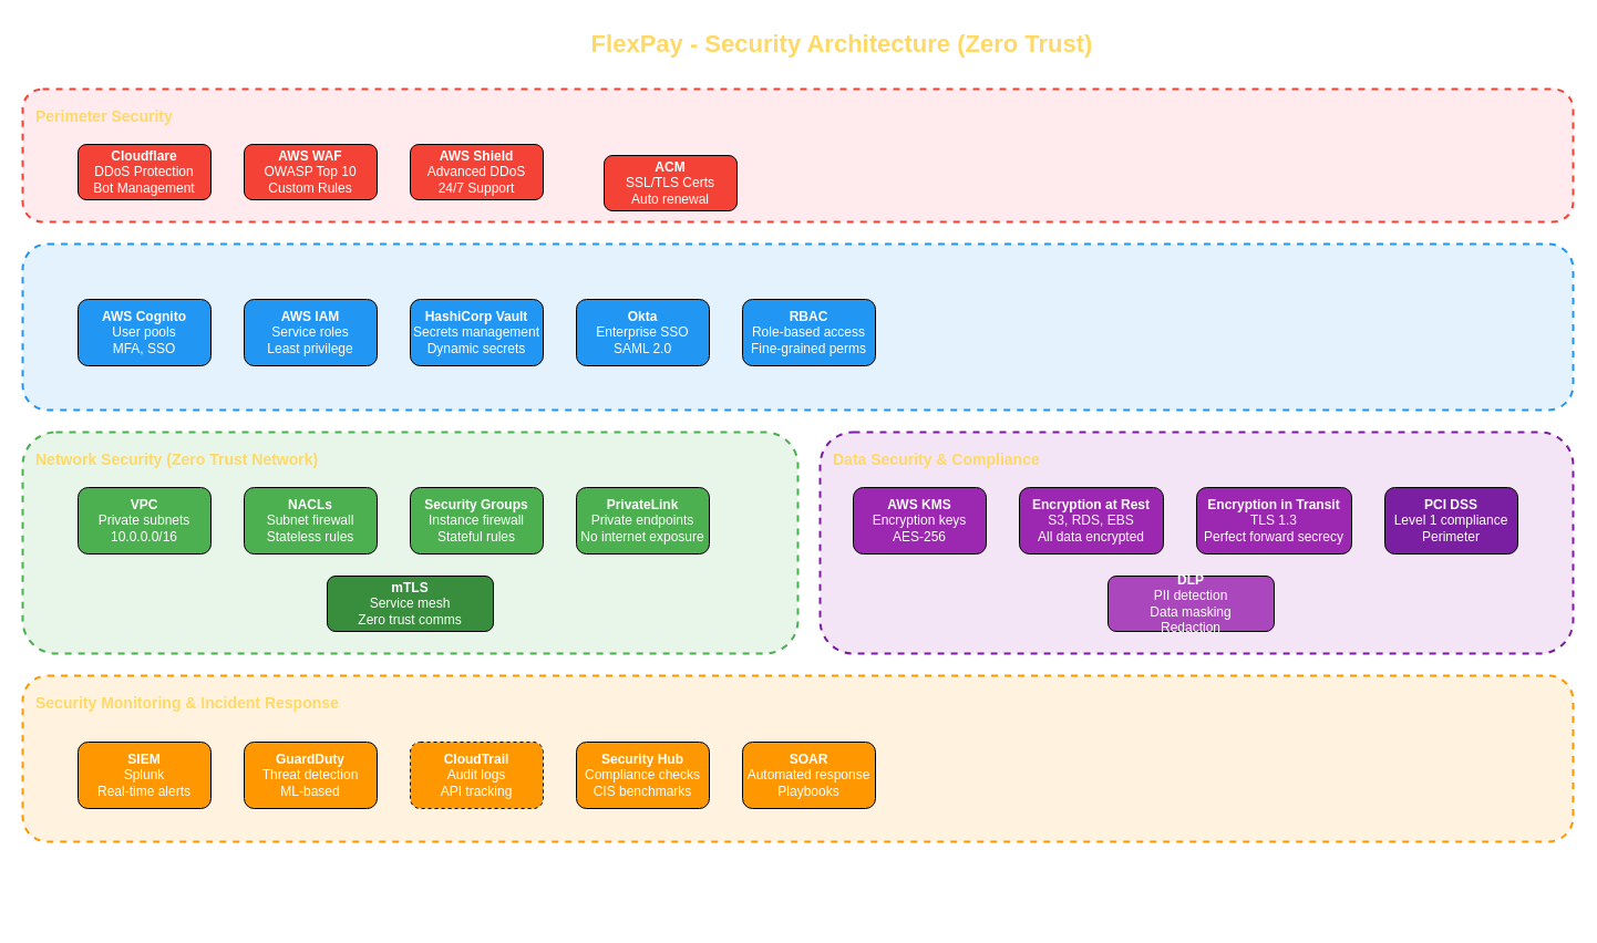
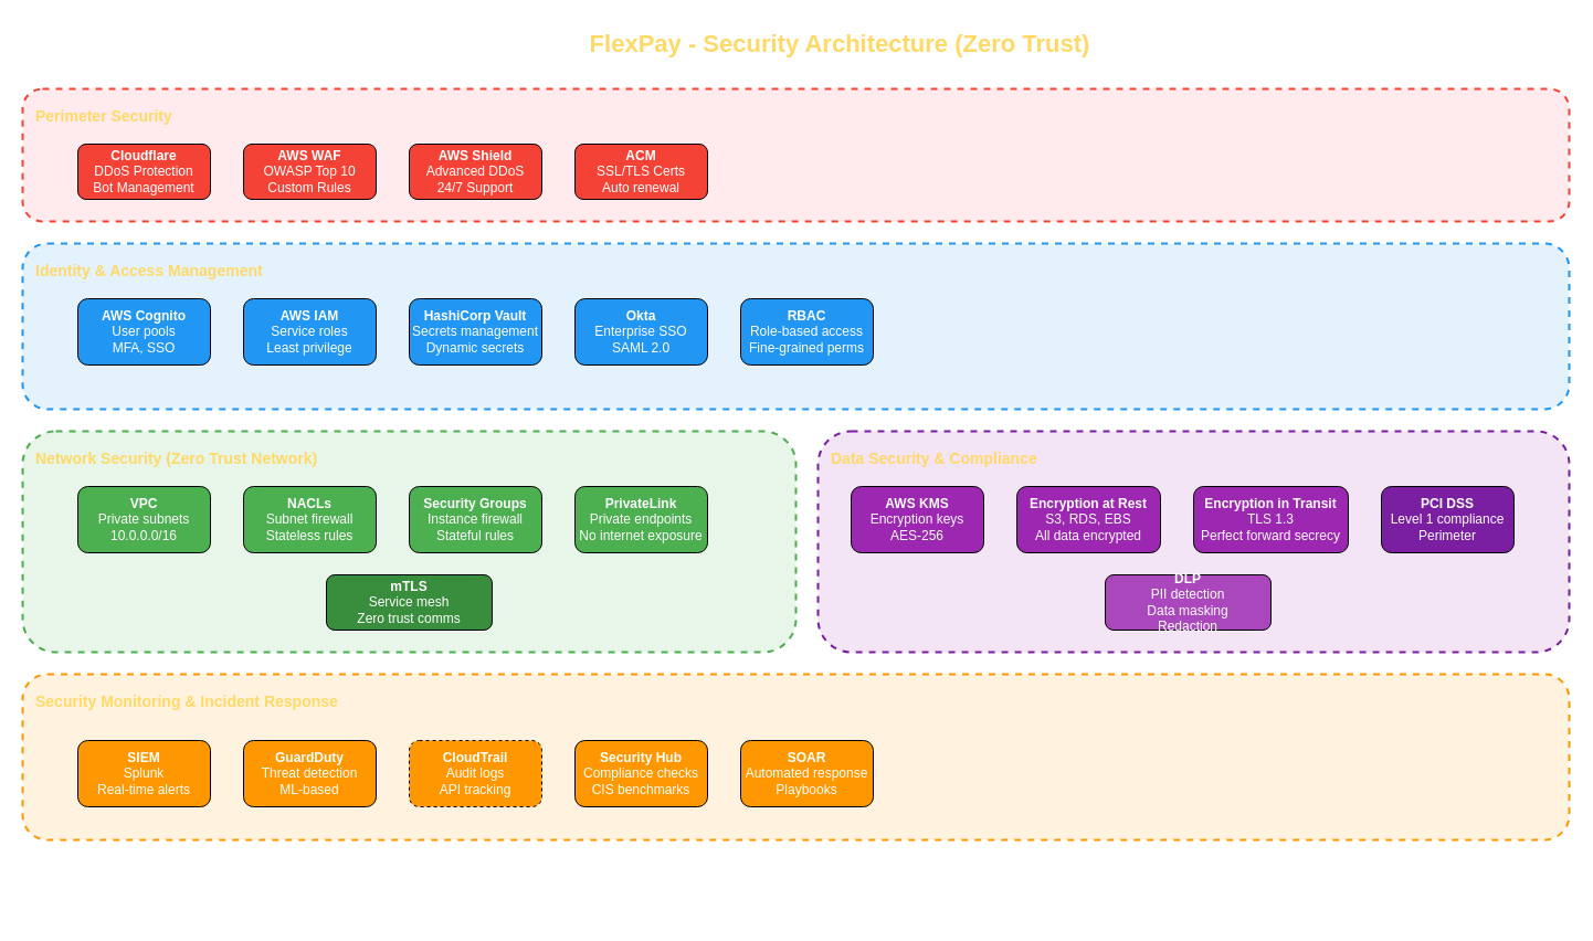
  <mxCell id="0" />
  <mxCell id="1" parent="0" />
  <mxCell id="2" value="FlexPay - Security Architecture (Zero Trust)" style="text;html=1;strokeColor=none;fillColor=none;align=center;verticalAlign=middle;whiteSpace=wrap;rounded=0;fontSize=22;fontStyle=1;sketch=1;curveFitting=1;jiggle=2;fontColor=#FFD966;" vertex="1" parent="1"><mxGeometry x="460" y="20" width="600" height="40" as="geometry" /></mxCell>
  <mxCell id="3" value="" style="rounded=1;whiteSpace=wrap;html=1;fillColor=#ffebee;strokeColor=#f44336;strokeWidth=2;dashed=1;" vertex="1" parent="1"><mxGeometry x="20" y="80" width="1400" height="120" as="geometry" /></mxCell>
  <mxCell id="4" value="&lt;b&gt;Perimeter Security&lt;/b&gt;" style="text;html=1;strokeColor=none;fillColor=none;align=left;verticalAlign=top;whiteSpace=wrap;rounded=0;fontSize=14;fontStyle=1;fontColor=#FFD966;" vertex="1" parent="1"><mxGeometry x="30" y="90" width="200" height="20" as="geometry" /></mxCell>
  <mxCell id="5" value="&lt;b&gt;Cloudflare&lt;/b&gt;&lt;br/&gt;DDoS Protection&lt;br/&gt;Bot Management" style="rounded=1;whiteSpace=wrap;html=1;fillColor=#f44336;fontColor=#ffffff;align=center;" vertex="1" parent="1"><mxGeometry x="70" y="130" width="120" height="50" as="geometry" /></mxCell>
  <mxCell id="6" value="&lt;b&gt;AWS WAF&lt;/b&gt;&lt;br/&gt;OWASP Top 10&lt;br/&gt;Custom Rules" style="rounded=1;whiteSpace=wrap;html=1;fillColor=#f44336;fontColor=#ffffff;align=center;" vertex="1" parent="1"><mxGeometry x="220" y="130" width="120" height="50" as="geometry" /></mxCell>
  <mxCell id="7" value="&lt;b&gt;AWS Shield&lt;/b&gt;&lt;br/&gt;Advanced DDoS&lt;br/&gt;24/7 Support" style="rounded=1;whiteSpace=wrap;html=1;fillColor=#f44336;fontColor=#ffffff;align=center;" vertex="1" parent="1"><mxGeometry x="370" y="130" width="120" height="50" as="geometry" /></mxCell>
- <mxCell id="8" value="&lt;b&gt;ACM&lt;/b&gt;&lt;br/&gt;SSL/TLS Certs&lt;br/&gt;Auto renewal" style="rounded=1;whiteSpace=wrap;html=1;fillColor=#f44336;fontColor=#ffffff;align=center;" vertex="1" parent="1"><mxGeometry x="545" y="140" width="120" height="50" as="geometry" /></mxCell>
+ <mxCell id="8" value="&lt;b&gt;ACM&lt;/b&gt;&lt;br/&gt;SSL/TLS Certs&lt;br/&gt;Auto renewal" style="rounded=1;whiteSpace=wrap;html=1;fillColor=#f44336;fontColor=#ffffff;align=center;" vertex="1" parent="1"><mxGeometry x="520" y="130" width="120" height="50" as="geometry" /></mxCell>
  <mxCell id="9" value="" style="rounded=1;whiteSpace=wrap;html=1;fillColor=#e3f2fd;strokeColor=#2196f3;strokeWidth=2;dashed=1;" vertex="1" parent="1"><mxGeometry x="20" y="220" width="1400" height="150" as="geometry" /></mxCell>
+ <mxCell id="10" value="&lt;b&gt;Identity &amp; Access Management&lt;/b&gt;" style="text;html=1;strokeColor=none;fillColor=none;align=left;verticalAlign=top;whiteSpace=wrap;rounded=0;fontSize=14;fontStyle=1;fontColor=#FFD966;" vertex="1" parent="1"><mxGeometry x="30" y="230" width="300" height="20" as="geometry" /></mxCell>
  <mxCell id="11" value="&lt;b&gt;AWS Cognito&lt;/b&gt;&lt;br/&gt;User pools&lt;br/&gt;MFA, SSO" style="rounded=1;whiteSpace=wrap;html=1;fillColor=#2196f3;fontColor=#ffffff;align=center;" vertex="1" parent="1"><mxGeometry x="70" y="270" width="120" height="60" as="geometry" /></mxCell>
  <mxCell id="12" value="&lt;b&gt;AWS IAM&lt;/b&gt;&lt;br/&gt;Service roles&lt;br/&gt;Least privilege" style="rounded=1;whiteSpace=wrap;html=1;fillColor=#2196f3;fontColor=#ffffff;align=center;" vertex="1" parent="1"><mxGeometry x="220" y="270" width="120" height="60" as="geometry" /></mxCell>
  <mxCell id="13" value="&lt;b&gt;HashiCorp Vault&lt;/b&gt;&lt;br/&gt;Secrets management&lt;br/&gt;Dynamic secrets" style="rounded=1;whiteSpace=wrap;html=1;fillColor=#2196f3;fontColor=#ffffff;align=center;" vertex="1" parent="1"><mxGeometry x="370" y="270" width="120" height="60" as="geometry" /></mxCell>
  <mxCell id="14" value="&lt;b&gt;Okta&lt;/b&gt;&lt;br/&gt;Enterprise SSO&lt;br/&gt;SAML 2.0" style="rounded=1;whiteSpace=wrap;html=1;fillColor=#2196f3;fontColor=#ffffff;align=center;" vertex="1" parent="1"><mxGeometry x="520" y="270" width="120" height="60" as="geometry" /></mxCell>
  <mxCell id="15" value="&lt;b&gt;RBAC&lt;/b&gt;&lt;br/&gt;Role-based access&lt;br/&gt;Fine-grained perms" style="rounded=1;whiteSpace=wrap;html=1;fillColor=#2196f3;fontColor=#ffffff;align=center;" vertex="1" parent="1"><mxGeometry x="670" y="270" width="120" height="60" as="geometry" /></mxCell>
  <mxCell id="16" value="" style="rounded=1;whiteSpace=wrap;html=1;fillColor=#e8f5e9;strokeColor=#4caf50;strokeWidth=2;dashed=1;" vertex="1" parent="1"><mxGeometry x="20" y="390" width="700" height="200" as="geometry" /></mxCell>
  <mxCell id="17" value="&lt;b&gt;Network Security (Zero Trust Network)&lt;/b&gt;" style="text;html=1;strokeColor=none;fillColor=none;align=left;verticalAlign=top;whiteSpace=wrap;rounded=0;fontSize=14;fontStyle=1;fontColor=#FFD966;" vertex="1" parent="1"><mxGeometry x="30" y="400" width="350" height="20" as="geometry" /></mxCell>
  <mxCell id="18" value="&lt;b&gt;VPC&lt;/b&gt;&lt;br/&gt;Private subnets&lt;br/&gt;10.0.0.0/16" style="rounded=1;whiteSpace=wrap;html=1;fillColor=#4caf50;fontColor=#ffffff;align=center;" vertex="1" parent="1"><mxGeometry x="70" y="440" width="120" height="60" as="geometry" /></mxCell>
  <mxCell id="19" value="&lt;b&gt;NACLs&lt;/b&gt;&lt;br/&gt;Subnet firewall&lt;br/&gt;Stateless rules" style="rounded=1;whiteSpace=wrap;html=1;fillColor=#4caf50;fontColor=#ffffff;align=center;" vertex="1" parent="1"><mxGeometry x="220" y="440" width="120" height="60" as="geometry" /></mxCell>
  <mxCell id="20" value="&lt;b&gt;Security Groups&lt;/b&gt;&lt;br/&gt;Instance firewall&lt;br/&gt;Stateful rules" style="rounded=1;whiteSpace=wrap;html=1;fillColor=#4caf50;fontColor=#ffffff;align=center;" vertex="1" parent="1"><mxGeometry x="370" y="440" width="120" height="60" as="geometry" /></mxCell>
  <mxCell id="21" value="&lt;b&gt;PrivateLink&lt;/b&gt;&lt;br/&gt;Private endpoints&lt;br/&gt;No internet exposure" style="rounded=1;whiteSpace=wrap;html=1;fillColor=#4caf50;fontColor=#ffffff;align=center;" vertex="1" parent="1"><mxGeometry x="520" y="440" width="120" height="60" as="geometry" /></mxCell>
  <mxCell id="22" value="&lt;b&gt;mTLS&lt;/b&gt;&lt;br/&gt;Service mesh&lt;br/&gt;Zero trust comms" style="rounded=1;whiteSpace=wrap;html=1;fillColor=#388e3c;fontColor=#ffffff;align=center;" vertex="1" parent="1"><mxGeometry x="295" y="520" width="150" height="50" as="geometry" /></mxCell>
  <mxCell id="23" value="" style="rounded=1;whiteSpace=wrap;html=1;fillColor=#f3e5f5;strokeColor=#7b1fa2;strokeWidth=2;dashed=1;" vertex="1" parent="1"><mxGeometry x="740" y="390" width="680" height="200" as="geometry" /></mxCell>
  <mxCell id="24" value="&lt;b&gt;Data Security &amp; Compliance&lt;/b&gt;" style="text;html=1;strokeColor=none;fillColor=none;align=left;verticalAlign=top;whiteSpace=wrap;rounded=0;fontSize=14;fontStyle=1;fontColor=#FFD966;" vertex="1" parent="1"><mxGeometry x="750" y="400" width="300" height="20" as="geometry" /></mxCell>
  <mxCell id="25" value="&lt;b&gt;AWS KMS&lt;/b&gt;&lt;br/&gt;Encryption keys&lt;br/&gt;AES-256" style="rounded=1;whiteSpace=wrap;html=1;fillColor=#9c27b0;fontColor=#ffffff;align=center;" vertex="1" parent="1"><mxGeometry x="770" y="440" width="120" height="60" as="geometry" /></mxCell>
  <mxCell id="26" value="&lt;b&gt;Encryption at Rest&lt;/b&gt;&lt;br/&gt;S3, RDS, EBS&lt;br/&gt;All data encrypted" style="rounded=1;whiteSpace=wrap;html=1;fillColor=#9c27b0;fontColor=#ffffff;align=center;" vertex="1" parent="1"><mxGeometry x="920" y="440" width="130" height="60" as="geometry" /></mxCell>
  <mxCell id="27" value="&lt;b&gt;Encryption in Transit&lt;/b&gt;&lt;br/&gt;TLS 1.3&lt;br/&gt;Perfect forward secrecy" style="rounded=1;whiteSpace=wrap;html=1;fillColor=#9c27b0;fontColor=#ffffff;align=center;" vertex="1" parent="1"><mxGeometry x="1080" y="440" width="140" height="60" as="geometry" /></mxCell>
  <mxCell id="28" value="&lt;b&gt;PCI DSS&lt;/b&gt;&lt;br/&gt;Level 1 compliance&lt;br/&gt;Perimeter" style="rounded=1;whiteSpace=wrap;html=1;fillColor=#7b1fa2;fontColor=#ffffff;align=center;" vertex="1" parent="1"><mxGeometry x="1250" y="440" width="120" height="60" as="geometry" /></mxCell>
  <mxCell id="29" value="&lt;b&gt;DLP&lt;/b&gt;&lt;br/&gt;PII detection&lt;br/&gt;Data masking&lt;br/&gt;Redaction" style="rounded=1;whiteSpace=wrap;html=1;fillColor=#ab47bc;fontColor=#ffffff;align=center;" vertex="1" parent="1"><mxGeometry x="1000" y="520" width="150" height="50" as="geometry" /></mxCell>
  <mxCell id="30" value="" style="rounded=1;whiteSpace=wrap;html=1;fillColor=#fff3e0;strokeColor=#ff9800;strokeWidth=2;dashed=1;" vertex="1" parent="1"><mxGeometry x="20" y="610" width="1400" height="150" as="geometry" /></mxCell>
  <mxCell id="31" value="&lt;b&gt;Security Monitoring &amp; Incident Response&lt;/b&gt;" style="text;html=1;strokeColor=none;fillColor=none;align=left;verticalAlign=top;whiteSpace=wrap;rounded=0;fontSize=14;fontStyle=1;fontColor=#FFD966;" vertex="1" parent="1"><mxGeometry x="30" y="620" width="400" height="20" as="geometry" /></mxCell>
  <mxCell id="32" value="&lt;b&gt;SIEM&lt;/b&gt;&lt;br/&gt;Splunk&lt;br/&gt;Real-time alerts" style="rounded=1;whiteSpace=wrap;html=1;fillColor=#ff9800;fontColor=#ffffff;align=center;" vertex="1" parent="1"><mxGeometry x="70" y="670" width="120" height="60" as="geometry" /></mxCell>
  <mxCell id="33" value="&lt;b&gt;GuardDuty&lt;/b&gt;&lt;br/&gt;Threat detection&lt;br/&gt;ML-based" style="rounded=1;whiteSpace=wrap;html=1;fillColor=#ff9800;fontColor=#ffffff;align=center;" vertex="1" parent="1"><mxGeometry x="220" y="670" width="120" height="60" as="geometry" /></mxCell>
  <mxCell id="34" value="&lt;b&gt;CloudTrail&lt;/b&gt;&lt;br/&gt;Audit logs&lt;br/&gt;API tracking" style="rounded=1;whiteSpace=wrap;html=1;fillColor=#ff9800;fontColor=#ffffff;align=center;dashed=1;" vertex="1" parent="1"><mxGeometry x="370" y="670" width="120" height="60" as="geometry" /></mxCell>
  <mxCell id="35" value="&lt;b&gt;Security Hub&lt;/b&gt;&lt;br/&gt;Compliance checks&lt;br/&gt;CIS benchmarks" style="rounded=1;whiteSpace=wrap;html=1;fillColor=#ff9800;fontColor=#ffffff;align=center;" vertex="1" parent="1"><mxGeometry x="520" y="670" width="120" height="60" as="geometry" /></mxCell>
  <mxCell id="36" value="&lt;b&gt;SOAR&lt;/b&gt;&lt;br/&gt;Automated response&lt;br/&gt;Playbooks" style="rounded=1;whiteSpace=wrap;html=1;fillColor=#ff9800;fontColor=#ffffff;align=center;" vertex="1" parent="1"><mxGeometry x="670" y="670" width="120" height="60" as="geometry" /></mxCell>
  <mxCell id="37" value="&lt;b&gt;Compliance:&lt;/b&gt; PCI DSS Level 1 | ISO 27001 | SOC 2 Type II | LGPD | GDPR" style="text;html=1;strokeColor=none;fillColor=none;align=center;verticalAlign=middle;whiteSpace=wrap;rounded=0;fontSize=12;fontStyle=0;fontColor=#FFFFFF;" vertex="1" parent="1"><mxGeometry x="20" y="780" width="1400" height="20" as="geometry" /></mxCell>
  <mxCell id="38" value="&lt;b&gt;Security Practices:&lt;/b&gt; DevSecOps | SAST/DAST | Penetration Testing | Security Champions | Bug Bounty Program" style="text;html=1;strokeColor=none;fillColor=none;align=center;verticalAlign=middle;whiteSpace=wrap;rounded=0;fontSize=12;fontStyle=0;fontColor=#FFFFFF;" vertex="1" parent="1"><mxGeometry x="20" y="810" width="1400" height="20" as="geometry" /></mxCell>
